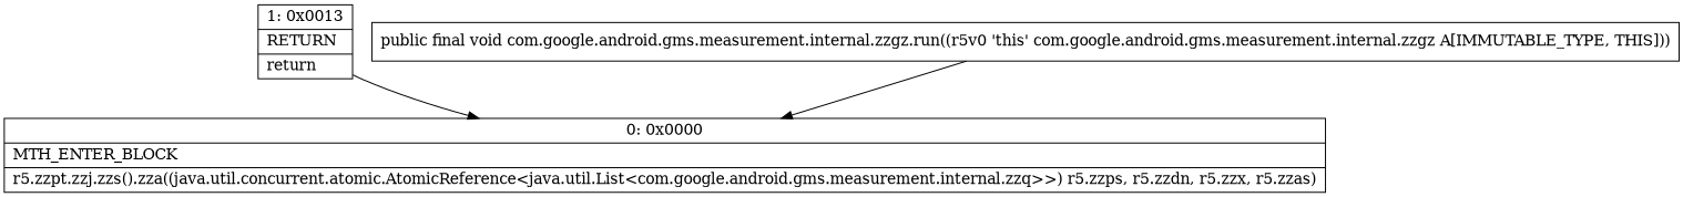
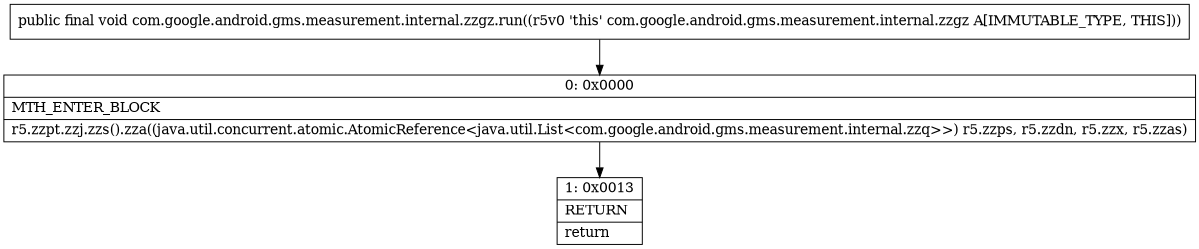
  digraph {
    node [shape=record]
    n1 [label="{0\:\ 0x0000|MTH_ENTER_BLOCK\l|r5.zzpt.zzj.zzs().zza((java.util.concurrent.atomic.AtomicReference\<java.util.List\<com.google.android.gms.measurement.internal.zzq\>\>) r5.zzps, r5.zzdn, r5.zzx, r5.zzas)\l}"]
    n2 [label="{1\:\ 0x0013|RETURN\l|return\l}"]
    n3 [label="{public final void com.google.android.gms.measurement.internal.zzgz.run((r5v0 'this' com.google.android.gms.measurement.internal.zzgz A[IMMUTABLE_TYPE, THIS])) }"]
-   n2 -> n1
+   n1 -> n2
    n3 -> n1
  }
